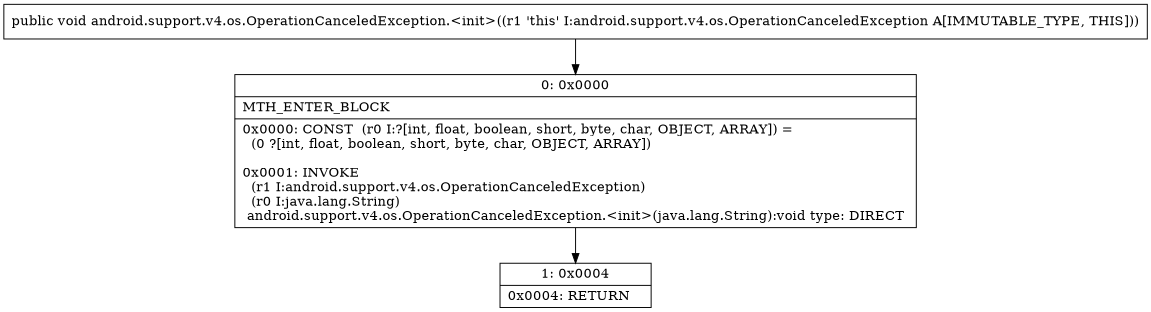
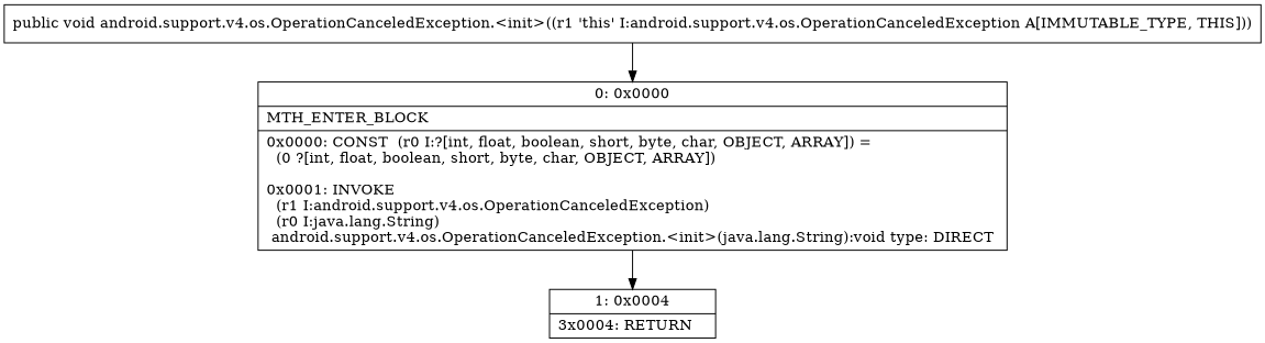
  digraph {
    node [shape=record]
    n1 [label="{0\:\ 0x0000|MTH_ENTER_BLOCK\l|0x0000: CONST  (r0 I:?[int, float, boolean, short, byte, char, OBJECT, ARRAY]) = \l  (0 ?[int, float, boolean, short, byte, char, OBJECT, ARRAY])\l \l0x0001: INVOKE  \l  (r1 I:android.support.v4.os.OperationCanceledException)\l  (r0 I:java.lang.String)\l android.support.v4.os.OperationCanceledException.\<init\>(java.lang.String):void type: DIRECT \l}"]
-   n2 [label="{1\:\ 0x0004|0x0004: RETURN   \l}"]
+   n2 [label="{1\:\ 0x0004|3x0004: RETURN   \l}"]
    n3 [label="{public void android.support.v4.os.OperationCanceledException.\<init\>((r1 'this' I:android.support.v4.os.OperationCanceledException A[IMMUTABLE_TYPE, THIS])) }"]
    n1 -> n2
    n3 -> n1
  }
